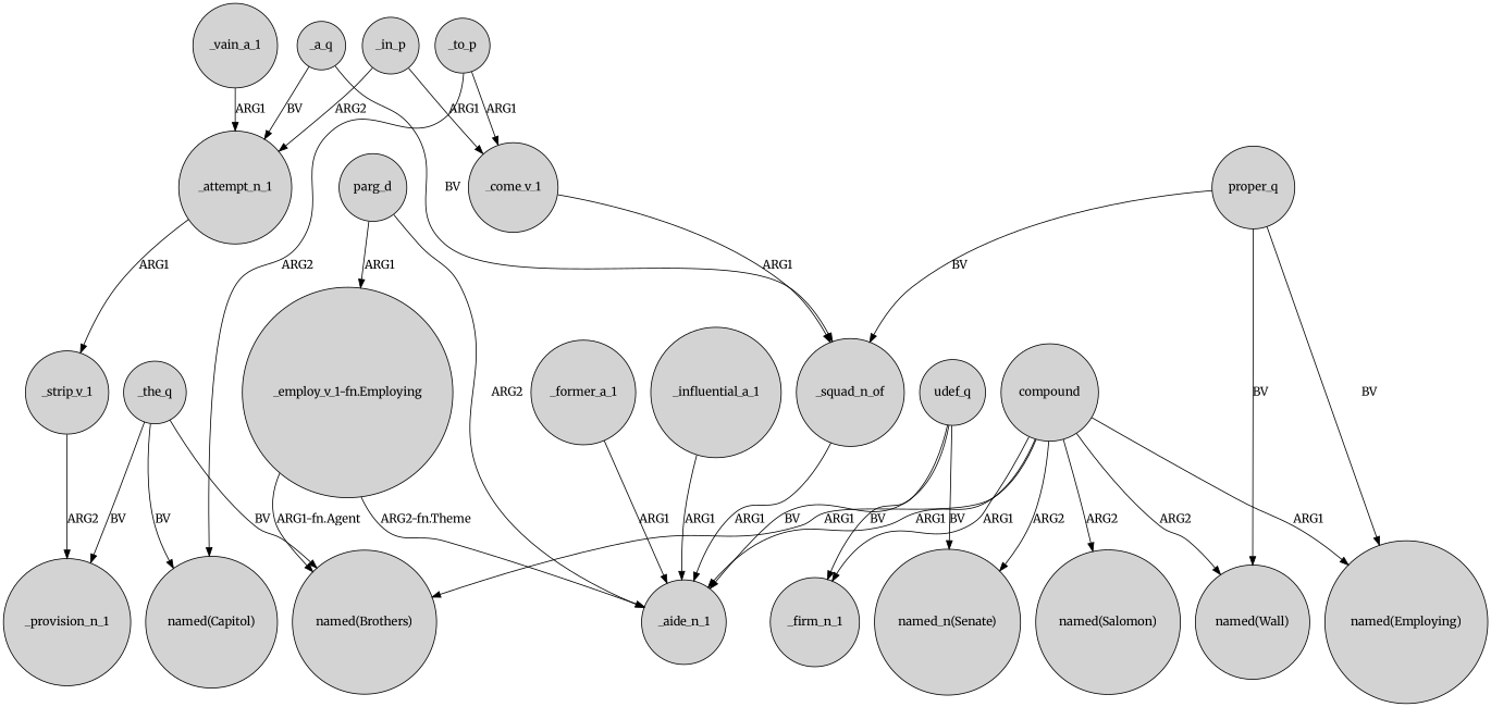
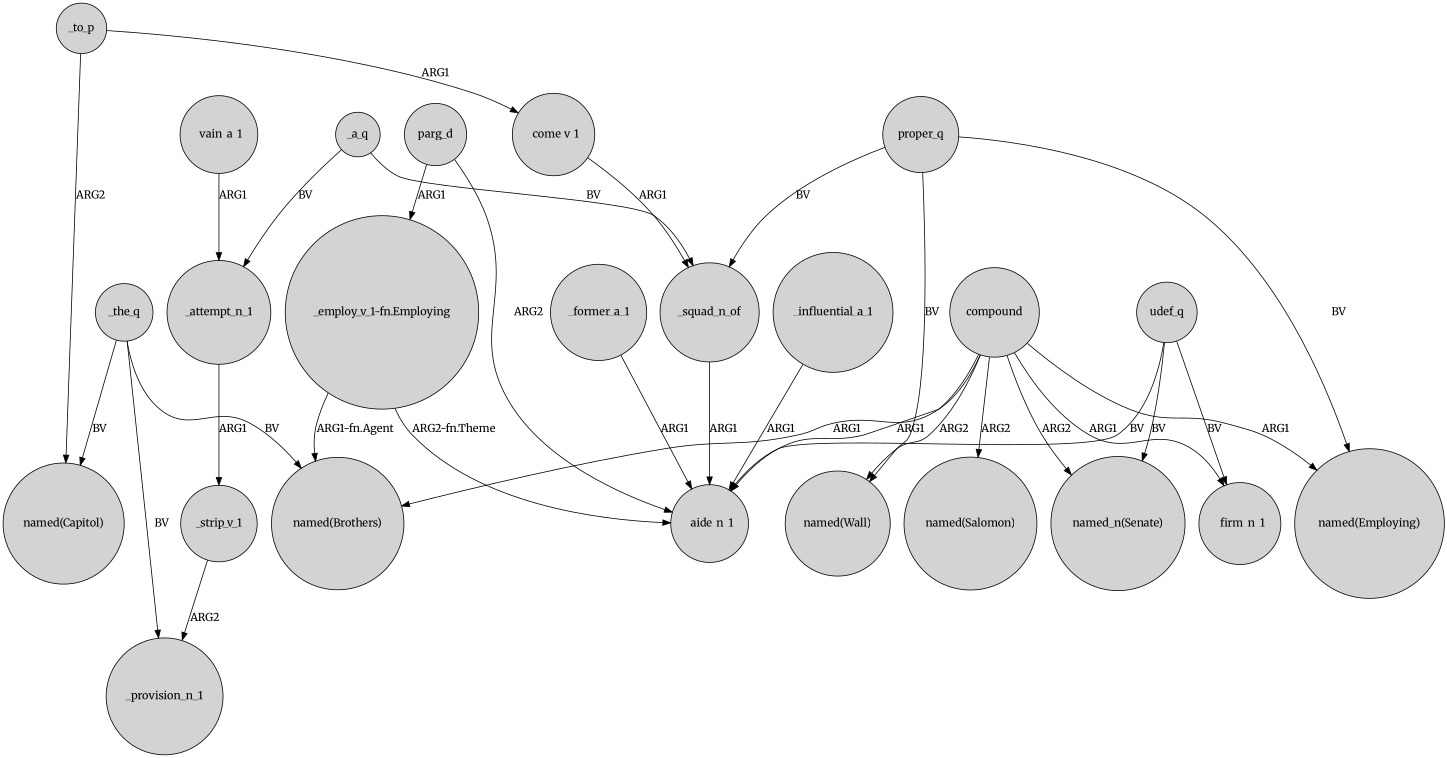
  digraph {
    fontname=Merriweather
    node [fontname=Merriweather shape=circle style=filled]
    edge [fontname=Merriweather]
    _vain_a_1
    _attempt_n_1
    _strip_v_1
    _provision_n_1
    _influential_a_1
    _aide_n_1
    _to_p
    _come_v_1
    "named(Capitol)"
    _squad_n_of
    compound
    n12 [label="named(Employing)"]
    "named(Wall)"
    _firm_n_1
    "named(Brothers)"
    "named(Salomon)"
    "named_n(Senate)"
    proper_q
    _former_a_1
    parg_d
    "_employ_v_1-fn.Employing"
    udef_q
    _a_q
-   _in_p
    _the_q
    _vain_a_1 -> _attempt_n_1 [label=ARG1]
    _attempt_n_1 -> _strip_v_1 [label=ARG1]
    _strip_v_1 -> _provision_n_1 [label=ARG2]
    _influential_a_1 -> _aide_n_1 [label=ARG1]
    _to_p -> _come_v_1 [label=ARG1]
    _to_p -> "named(Capitol)" [label=ARG2]
    _come_v_1 -> _squad_n_of [label=ARG1]
    _squad_n_of -> _aide_n_1 [label=ARG1]
    compound -> _aide_n_1 [label=ARG1]
    compound -> n12 [label=ARG1]
    compound -> "named(Wall)" [label=ARG2]
    compound -> _firm_n_1 [label=ARG1]
    compound -> "named(Brothers)" [label=ARG1]
    compound -> "named(Salomon)" [label=ARG2]
    compound -> "named_n(Senate)" [label=ARG2]
    proper_q -> _squad_n_of [label=BV]
    proper_q -> n12 [label=BV]
    proper_q -> "named(Wall)" [label=BV]
    _former_a_1 -> _aide_n_1 [label=ARG1]
    parg_d -> _aide_n_1 [label=ARG2]
    parg_d -> "_employ_v_1-fn.Employing" [label=ARG1]
    "_employ_v_1-fn.Employing" -> _aide_n_1 [label="ARG2-fn.Theme"]
    "_employ_v_1-fn.Employing" -> "named(Brothers)" [label="ARG1-fn.Agent"]
    udef_q -> _aide_n_1 [label=BV]
    udef_q -> _firm_n_1 [label=BV]
    udef_q -> "named_n(Senate)" [label=BV]
    _a_q -> _attempt_n_1 [label=BV]
    _a_q -> _squad_n_of [label=BV]
-   _in_p -> _attempt_n_1 [label=ARG2]
-   _in_p -> _come_v_1 [label=ARG1]
    _the_q -> _provision_n_1 [label=BV]
    _the_q -> "named(Capitol)" [label=BV]
    _the_q -> "named(Brothers)" [label=BV]
  }
